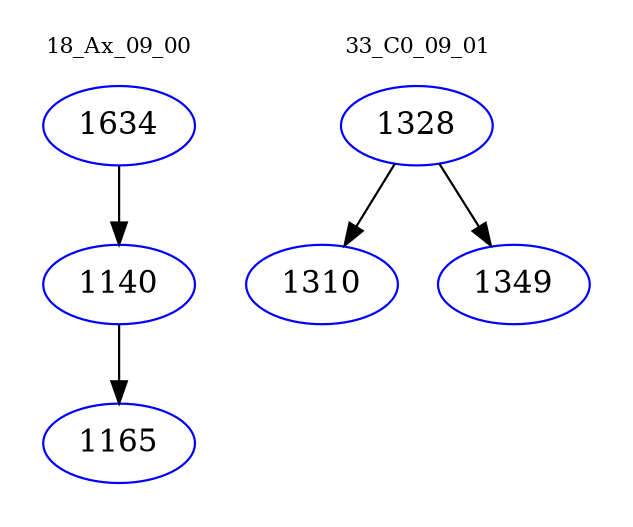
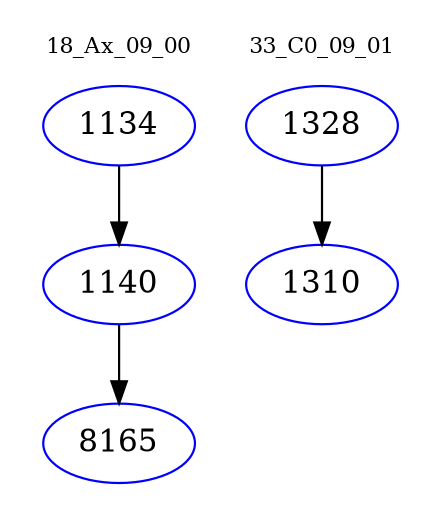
  digraph {
    node [color=blue]
    edge [color=black]
    n1 [label=1140]
-   n2 [label=1634]
-   n3 [label=1165]
+   n2 [label=1134]
+   n3 [label=8165]
    n4 [label=1328]
    n5 [label=1310]
-   n6 [label=1349]
    subgraph cluster_1 {
      color=white
      fontsize=10
      label="18_Ax_09_00"
      n1
      n2
      n3
    }
    subgraph cluster_2 {
      color=white
      fontsize=10
      label="33_C0_09_01"
      n4
      n5
-     n6
    }
    n1 -> n3
    n2 -> n1
    n4 -> n5
-   n4 -> n6
  }
